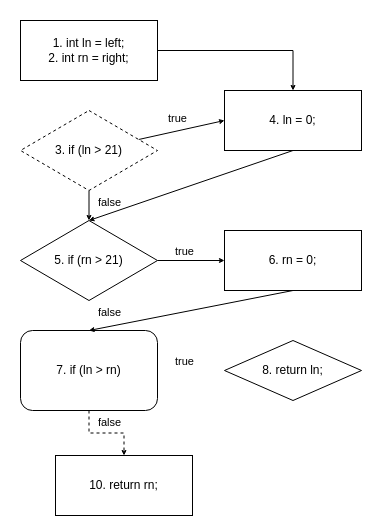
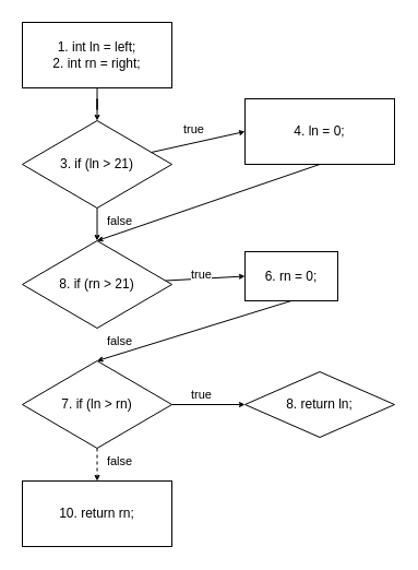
  <mxCell id="0" />
  <mxCell id="1" parent="0" />
- <mxCell id="2" style="edgeStyle=orthogonalEdgeStyle;rounded=0;orthogonalLoop=1;jettySize=auto;html=1;endSize=3;" edge="1" parent="1" source="3" target="14"><mxGeometry relative="1" as="geometry" /></mxCell>
+ <mxCell id="2" style="edgeStyle=orthogonalEdgeStyle;rounded=0;orthogonalLoop=1;jettySize=auto;html=1;entryX=0.5;entryY=0;entryDx=0;entryDy=0;endSize=3;" edge="1" parent="1" source="3" target="7"><mxGeometry relative="1" as="geometry" /></mxCell>
  <mxCell id="3" value="1. int ln = left;&lt;br&gt;2. int rn = right;" style="rounded=0;whiteSpace=wrap;html=1;" vertex="1" parent="1"><mxGeometry x="20" y="20" width="137" height="60" as="geometry" /></mxCell>
  <mxCell id="4" style="edgeStyle=orthogonalEdgeStyle;rounded=0;orthogonalLoop=1;jettySize=auto;html=1;exitX=0.5;exitY=1;exitDx=0;exitDy=0;entryX=0.5;entryY=0;entryDx=0;entryDy=0;endSize=3;" edge="1" parent="1" source="7" target="9"><mxGeometry relative="1" as="geometry" /></mxCell>
  <mxCell id="5" style="edgeStyle=none;rounded=0;orthogonalLoop=1;jettySize=auto;html=1;entryX=0;entryY=0.5;entryDx=0;entryDy=0;endSize=3;" edge="1" parent="1" source="7" target="14"><mxGeometry relative="1" as="geometry" /></mxCell>
  <mxCell id="6" value="true" style="edgeLabel;html=1;align=center;verticalAlign=middle;resizable=0;points=[];" vertex="1" connectable="0" parent="5"><mxGeometry x="0.251" relative="1" as="geometry"><mxPoint x="-15" y="-10" as="offset" /></mxGeometry></mxCell>
- <mxCell id="7" value="3. if (ln &amp;gt; 21)" style="rhombus;whiteSpace=wrap;html=1;dashed=1;" vertex="1" parent="1"><mxGeometry x="20" y="110" width="137" height="80" as="geometry" /></mxCell>
+ <mxCell id="7" value="3. if (ln &amp;gt; 21)" style="rhombus;whiteSpace=wrap;html=1;" vertex="1" parent="1"><mxGeometry x="20" y="110" width="137" height="80" as="geometry" /></mxCell>
  <mxCell id="8" style="edgeStyle=none;rounded=0;orthogonalLoop=1;jettySize=auto;html=1;entryX=0;entryY=0.5;entryDx=0;entryDy=0;endSize=3;" edge="1" parent="1" source="9" target="15"><mxGeometry relative="1" as="geometry" /></mxCell>
- <mxCell id="9" value="5. if (rn &amp;gt; 21)" style="rhombus;whiteSpace=wrap;html=1;" vertex="1" parent="1"><mxGeometry x="20" y="220" width="137" height="80" as="geometry" /></mxCell>
+ <mxCell id="9" value="8. if (rn &amp;gt; 21)" style="rhombus;whiteSpace=wrap;html=1;" vertex="1" parent="1"><mxGeometry x="20" y="220" width="137" height="80" as="geometry" /></mxCell>
  <mxCell id="10" style="edgeStyle=orthogonalEdgeStyle;rounded=0;orthogonalLoop=1;jettySize=auto;html=1;exitX=0.5;exitY=1;exitDx=0;exitDy=0;entryX=0.5;entryY=0;entryDx=0;entryDy=0;endSize=3;dashed=1;" edge="1" parent="1" source="12" target="17"><mxGeometry relative="1" as="geometry" /></mxCell>
- <mxCell id="12" value="7. if (ln &amp;gt; rn)" style="whiteSpace=wrap;html=1;rounded=1;" vertex="1" parent="1"><mxGeometry x="20" y="330" width="137" height="80" as="geometry" /></mxCell>
+ <mxCell id="11" style="edgeStyle=none;rounded=0;orthogonalLoop=1;jettySize=auto;html=1;endSize=3;" edge="1" parent="1" source="12" target="16"><mxGeometry relative="1" as="geometry" /></mxCell>
+ <mxCell id="12" value="7. if (ln &amp;gt; rn)" style="rhombus;whiteSpace=wrap;html=1;" vertex="1" parent="1"><mxGeometry x="20" y="330" width="137" height="80" as="geometry" /></mxCell>
  <mxCell id="13" style="rounded=0;orthogonalLoop=1;jettySize=auto;html=1;entryX=0.5;entryY=0;entryDx=0;entryDy=0;exitX=0.5;exitY=1;exitDx=0;exitDy=0;endSize=3;" edge="1" parent="1" source="14" target="9"><mxGeometry relative="1" as="geometry" /></mxCell>
  <mxCell id="14" value="4. ln = 0;" style="rounded=0;whiteSpace=wrap;html=1;" vertex="1" parent="1"><mxGeometry x="224" y="90" width="137" height="60" as="geometry" /></mxCell>
- <mxCell id="15" value="6. rn = 0;" style="rounded=0;whiteSpace=wrap;html=1;" vertex="1" parent="1"><mxGeometry x="224" y="230" width="137" height="60" as="geometry" /></mxCell>
+ <mxCell id="15" value="6. rn = 0;" style="rounded=0;whiteSpace=wrap;html=1;" vertex="1" parent="1"><mxGeometry x="224" y="230" width="85" height="45" as="geometry" /></mxCell>
  <mxCell id="16" value="8. return ln;" style="rhombus;whiteSpace=wrap;html=1;" vertex="1" parent="1"><mxGeometry x="224" y="340" width="137" height="60" as="geometry" /></mxCell>
- <mxCell id="17" value="10. return rn;" style="rounded=0;whiteSpace=wrap;html=1;" vertex="1" parent="1"><mxGeometry x="55" y="455" width="137" height="60" as="geometry" /></mxCell>
+ <mxCell id="17" value="10. return rn;" style="rounded=0;whiteSpace=wrap;html=1;" vertex="1" parent="1"><mxGeometry x="20" y="440" width="137" height="60" as="geometry" /></mxCell>
  <mxCell id="18" style="rounded=0;orthogonalLoop=1;jettySize=auto;html=1;entryX=0.5;entryY=0;entryDx=0;entryDy=0;exitX=0.5;exitY=1;exitDx=0;exitDy=0;endSize=3;" edge="1" parent="1" source="15" target="12"><mxGeometry relative="1" as="geometry"><mxPoint x="302.5" y="190" as="sourcePoint" /><mxPoint x="98.5" y="230" as="targetPoint" /></mxGeometry></mxCell>
  <mxCell id="19" value="true" style="edgeLabel;html=1;align=center;verticalAlign=middle;resizable=0;points=[];" vertex="1" connectable="0" parent="1"><mxGeometry x="183.999" y="250" as="geometry" /></mxCell>
  <mxCell id="20" value="true" style="edgeLabel;html=1;align=center;verticalAlign=middle;resizable=0;points=[];" vertex="1" connectable="0" parent="1"><mxGeometry x="183.999" y="360" as="geometry" /></mxCell>
  <mxCell id="21" value="false" style="edgeLabel;html=1;align=center;verticalAlign=middle;resizable=0;points=[];" vertex="1" connectable="0" parent="1"><mxGeometry x="233.999" y="180" as="geometry"><mxPoint x="-125" y="21" as="offset" /></mxGeometry></mxCell>
  <mxCell id="22" value="false" style="edgeLabel;html=1;align=center;verticalAlign=middle;resizable=0;points=[];" vertex="1" connectable="0" parent="1"><mxGeometry x="233.999" y="290" as="geometry"><mxPoint x="-125" y="21" as="offset" /></mxGeometry></mxCell>
  <mxCell id="23" value="false" style="edgeLabel;html=1;align=center;verticalAlign=middle;resizable=0;points=[];" vertex="1" connectable="0" parent="1"><mxGeometry x="233.999" y="400" as="geometry"><mxPoint x="-125" y="21" as="offset" /></mxGeometry></mxCell>
